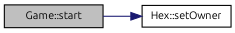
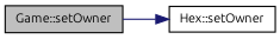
  digraph {
    rankdir=LR
    fontname=Ubuntu
    node [color=black fontname=Ubuntu fontsize=10 shape=record style=filled]
-   n1 [fillcolor=grey75 fontcolor=black height=0.2 label="Game::start" width=0.4]
+   n1 [fillcolor=grey75 fontcolor=black height=0.2 label="Game::setOwner" width=0.4]
    n2 [fillcolor=white height=0.2 label="Hex::setOwner" width=0.4]
    n1 -> n2 [color=midnightblue fontname=Ubuntu fontsize=10 labelfontname=Helvetica labelfontsize=10 style=solid]
  }
